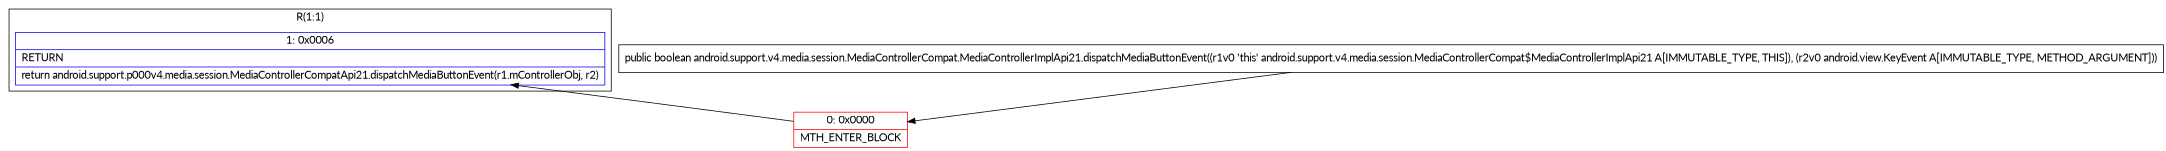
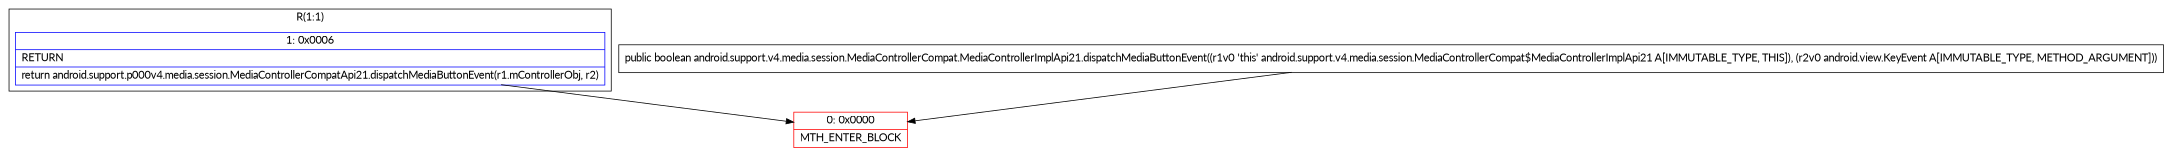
  digraph {
    fontname=Lato
    node [shape=record fontname=Lato]
    edge [fontname=Lato]
    n1 [color=blue label="{1\:\ 0x0006|RETURN\l|return android.support.p000v4.media.session.MediaControllerCompatApi21.dispatchMediaButtonEvent(r1.mControllerObj, r2)\l}"]
    n2 [color=red label="{0\:\ 0x0000|MTH_ENTER_BLOCK\l}"]
    n3 [label="{public boolean android.support.v4.media.session.MediaControllerCompat.MediaControllerImplApi21.dispatchMediaButtonEvent((r1v0 'this' android.support.v4.media.session.MediaControllerCompat$MediaControllerImplApi21 A[IMMUTABLE_TYPE, THIS]), (r2v0 android.view.KeyEvent A[IMMUTABLE_TYPE, METHOD_ARGUMENT])) }"]
    subgraph cluster_1 {
      label="R(1:1)"
      n1
    }
-   n2 -> n1
+   n1 -> n2
    n3 -> n2
  }
